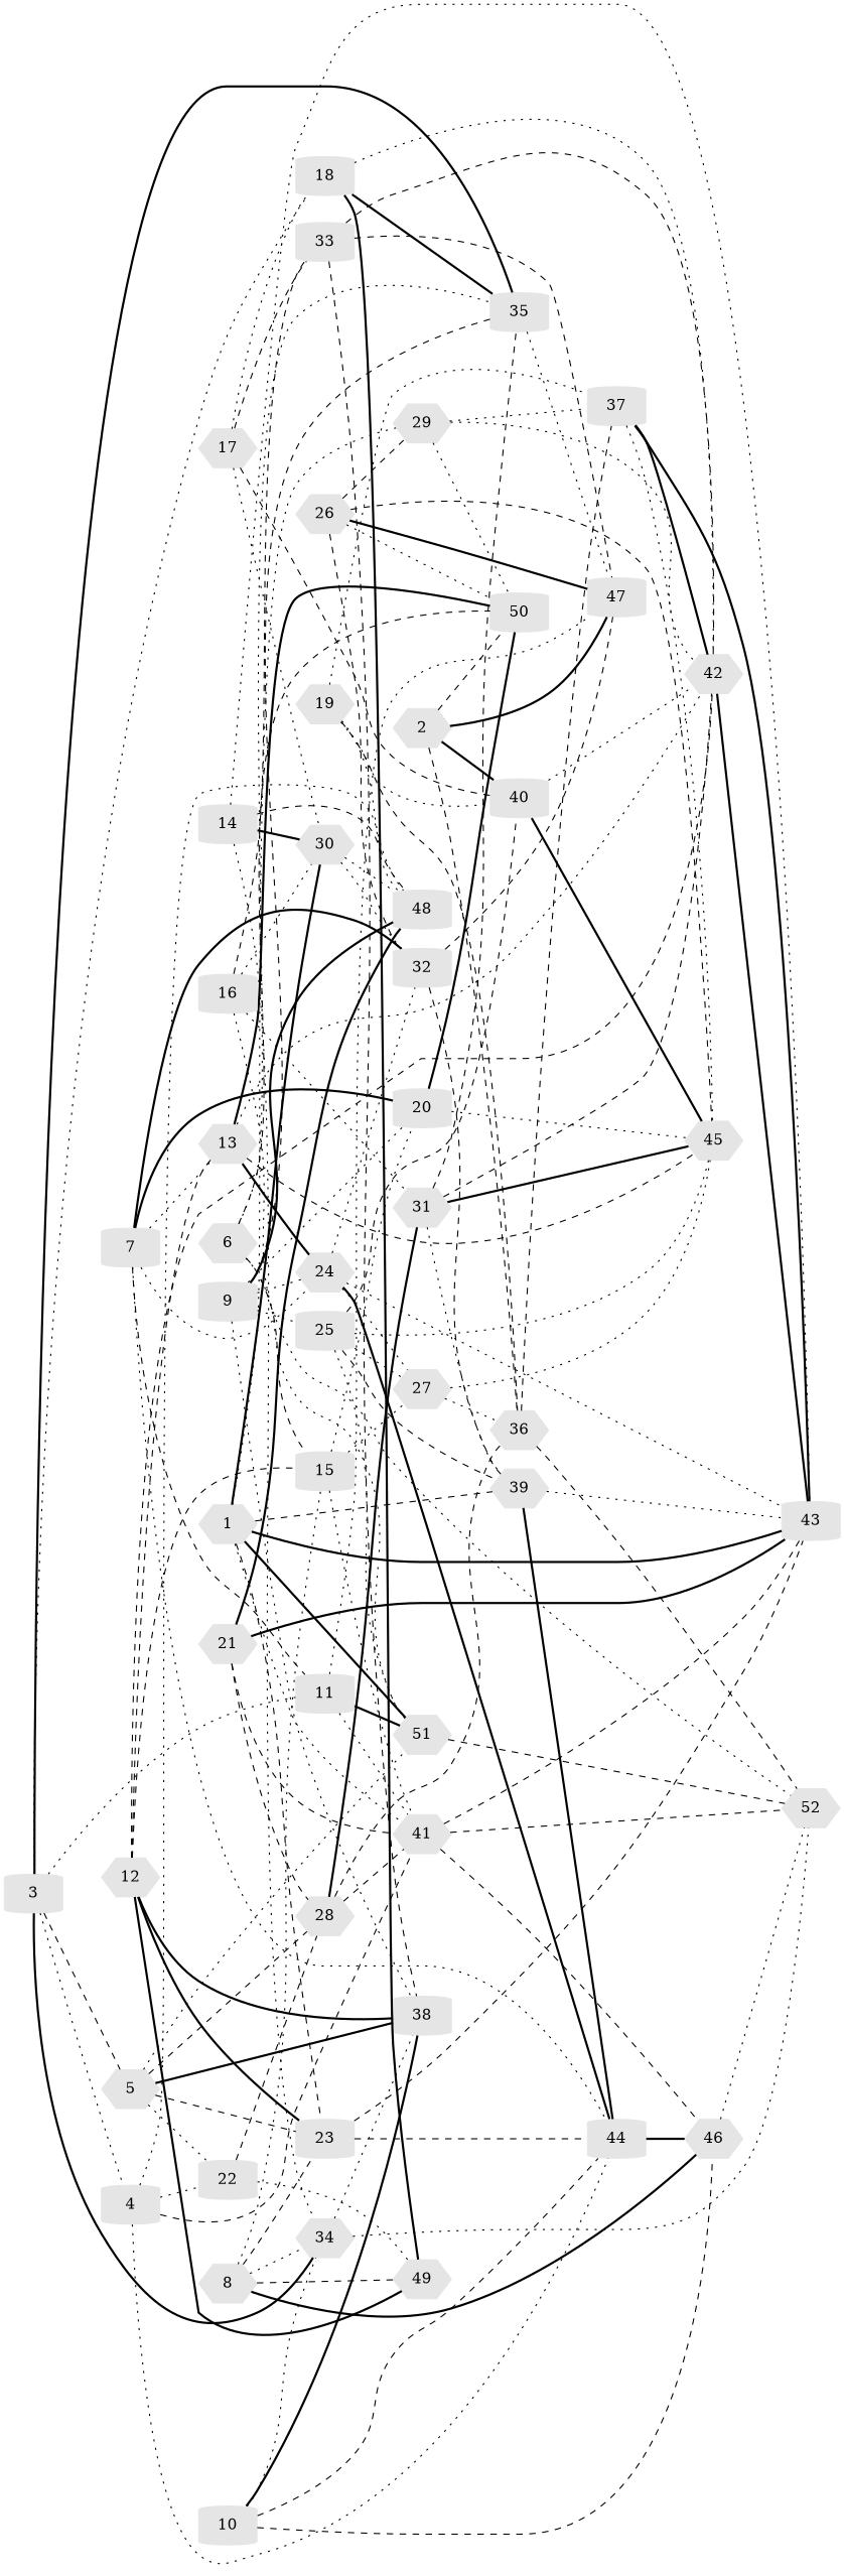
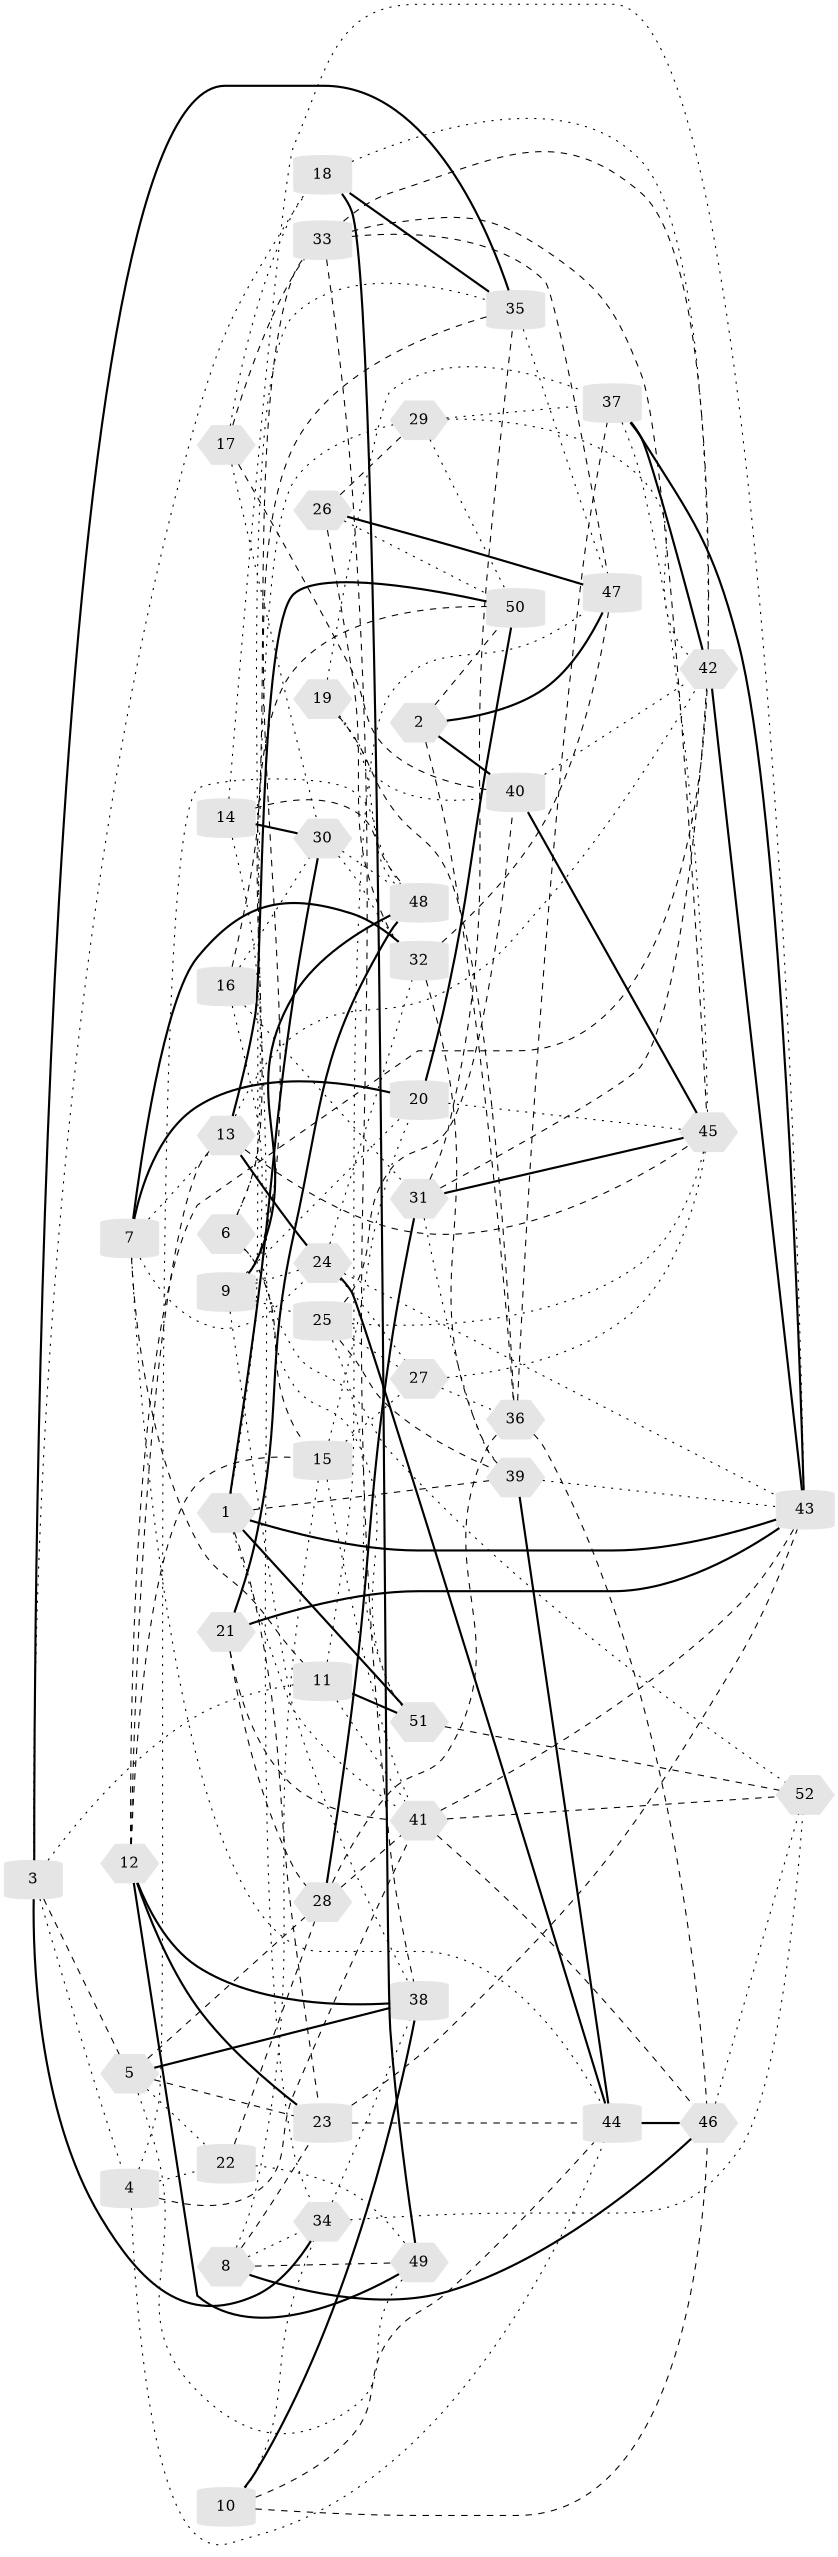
  graph {
    rankdir=LR
    node [color=gray90 shape=hexagon style=filled]
    edge [style=dotted weight=1.0]
    23 [shape=cylinder]
    1
    29
    30
    39
    41
    43 [shape=cylinder]
    51
    44 [shape=cylinder]
    50 [shape=cylinder]
    42
    37 [shape=cylinder]
    48 [shape=cylinder]
    32 [shape=cylinder]
    46
    52
    2
    36
    40 [shape=cylinder]
    47 [shape=cylinder]
    45
    3 [shape=cylinder]
    4 [shape=cylinder]
    5
    11 [shape=cylinder]
    18 [shape=cylinder]
    34
    35 [shape=cylinder]
    22 [shape=cylinder]
    28
    38 [shape=cylinder]
    49
    31
    6
    15 [shape=cylinder]
    20 [shape=cylinder]
    27
    7 [shape=cylinder]
    13
    24
    8
    9 [shape=cylinder]
    25 [shape=cylinder]
    10 [shape=cylinder]
    12
    14 [shape=cylinder]
    16 [shape=cylinder]
    33 [shape=cylinder]
    17
    19
    21
    26
    23 -- 43 [style=dashed]
    23 -- 44 [style=dashed]
    1 -- 23 [style=dashed]
    1 -- 29 [weight=2.0]
    1 -- 30 [style=bold]
    1 -- 39 [style=dashed]
    1 -- 41
    1 -- 43 [style=bold]
    1 -- 51 [style=bold]
    29 -- 50
    29 -- 42
    29 -- 37
    30 -- 48
    30 -- 32
    39 -- 43
    39 -- 44 [style=bold]
    41 -- 43 [style=dashed weight=2.0]
    41 -- 46 [style=dashed]
    41 -- 52 [style=dashed]
    51 -- 52 [style=dashed]
    44 -- 46 [style=bold]
    42 -- 43 [style=bold]
    37 -- 43 [style=bold]
    37 -- 42 [style=bold]
    37 -- 45
    32 -- 39 [style=dashed]
    32 -- 47 [style=dashed]
    46 -- 52
    2 -- 50 [style=dashed]
    2 -- 36 [style=dashed]
    2 -- 40 [style=bold]
    2 -- 47 [style=bold]
    36 -- 37 [style=dashed]
-   36 -- 52 [style=dashed]
+   36 -- 46 [style=dashed]
    40 -- 42
    40 -- 45 [style=bold]
    3 -- 4
    3 -- 5 [style=dashed]
    3 -- 11
    3 -- 18
    3 -- 34 [style=bold]
    3 -- 35 [style=bold]
    4 -- 41 [style=dashed]
    4 -- 44 [weight=2.0]
    4 -- 48
    4 -- 22
    5 -- 23 [style=dashed]
    5 -- 22
    5 -- 28 [style=dashed]
    5 -- 38 [style=bold]
-   5 -- 51
+   5 -- 49
    11 -- 41
    11 -- 51 [style=bold weight=2.0]
    11 -- 47
    18 -- 42 [weight=2.0]
    18 -- 35 [style=bold]
    18 -- 49 [style=bold]
    34 -- 52
    34 -- 38
    35 -- 47
    22 -- 28 [style=dashed]
    22 -- 49
    28 -- 41 [style=dashed]
    28 -- 36 [style=dashed]
    28 -- 31 [style=bold]
    31 -- 39
    31 -- 42 [style=dashed]
    31 -- 45 [style=bold]
    31 -- 35 [style=dashed]
    6 -- 51
    6 -- 50 [style=dashed]
    6 -- 35
    6 -- 15 [style=dashed]
    15 -- 41
    15 -- 20
    15 -- 27
    20 -- 50 [style=bold]
    20 -- 45
    27 -- 36
    27 -- 45
    7 -- 44
    7 -- 32 [style=bold]
    7 -- 11 [style=dashed]
    7 -- 20 [style=bold]
    7 -- 13
    7 -- 24
    13 -- 50 [style=bold]
    13 -- 42
    13 -- 45 [style=dashed]
    13 -- 24 [style=bold]
    24 -- 43
    24 -- 44 [style=bold]
    24 -- 32
    24 -- 27
    8 -- 23 [style=dashed]
    8 -- 46 [style=bold weight=2.0]
    8 -- 34
    8 -- 49 [style=dashed]
    8 -- 15
    9 -- 48 [style=bold]
    9 -- 35 [style=dashed]
    9 -- 38
    9 -- 20
    9 -- 24
    9 -- 25
    25 -- 39 [style=dashed]
    25 -- 51
    25 -- 40 [style=dashed]
    25 -- 45
    25 -- 27
    10 -- 44 [style=dashed]
    10 -- 46 [style=dashed]
    10 -- 34
    10 -- 38 [style=bold]
    12 -- 23 [style=bold]
    12 -- 42 [style=dashed]
    12 -- 38 [style=bold]
    12 -- 49 [style=bold]
    12 -- 15 [style=dashed]
    12 -- 13 [style=dashed]
    14 -- 30 [style=bold]
    14 -- 43
    14 -- 48 [style=dashed]
    14 -- 34
    16 -- 30
    16 -- 52
    16 -- 31
    16 -- 33 [style=dashed]
    33 -- 42 [style=dashed]
    33 -- 47 [style=dashed]
-   26 -- 45 [style=dashed]
+   33 -- 45 [style=dashed]
    33 -- 38 [style=dashed]
    17 -- 30
    17 -- 40 [style=dashed]
    17 -- 18
    17 -- 33 [style=dashed]
    19 -- 37
    19 -- 48
    19 -- 36 [style=dashed]
    19 -- 40
    21 -- 41 [style=dashed]
    21 -- 43 [style=bold]
    21 -- 48 [style=bold]
    21 -- 28 [style=dashed]
    26 -- 29 [style=dashed]
    26 -- 50
    26 -- 32 [style=dashed]
    26 -- 47 [style=bold]
  }
